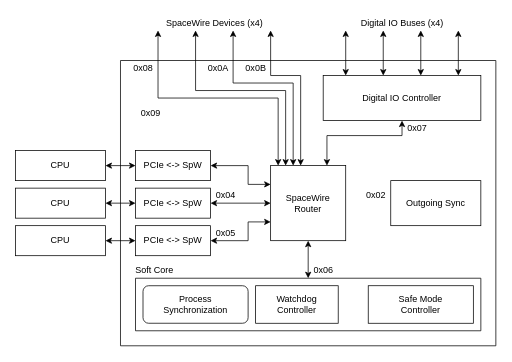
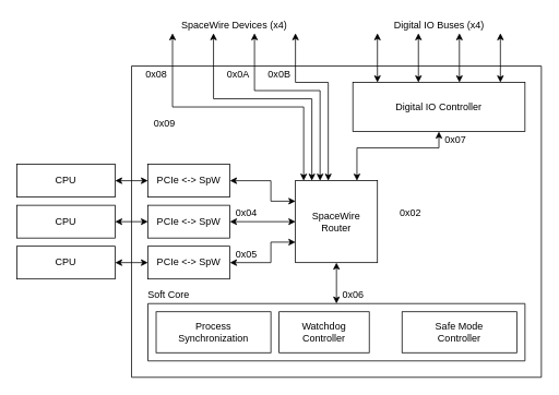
  <mxCell id="0" />
  <mxCell id="1" parent="0" />
  <mxCell id="2" value="" style="swimlane;startSize=0;perimeter=rectanglePerimeter;" parent="1" vertex="1"><mxGeometry y="80" width="500" height="380" as="geometry" x="160"><mxRectangle y="240" width="50" height="40" as="alternateBounds" /></mxGeometry></mxCell>
  <mxCell id="3" value="SpaceWire Router" style="rounded=0;whiteSpace=wrap;html=1;" parent="2" vertex="1"><mxGeometry x="200" y="140" width="100" height="100" as="geometry" /></mxCell>
  <mxCell id="4" value="" style="endArrow=classic;html=1;rounded=0;exitX=1;exitY=0.5;exitDx=0;exitDy=0;startArrow=classic;startFill=1;endFill=1;entryX=0;entryY=0.5;entryDx=0;entryDy=0;" parent="2" source="5" target="3" edge="1"><mxGeometry width="50" height="50" relative="1" as="geometry"><mxPoint x="120" y="310" as="sourcePoint" /><mxPoint x="225" y="70" as="targetPoint" /><Array as="points" /></mxGeometry></mxCell>
  <mxCell id="5" value="PCIe &amp;lt;-&amp;gt; SpW" style="rounded=0;whiteSpace=wrap;html=1;" parent="2" vertex="1"><mxGeometry x="20" y="170" width="100" height="40" as="geometry" /></mxCell>
  <mxCell id="6" value="PCIe &amp;lt;-&amp;gt; SpW" style="rounded=0;whiteSpace=wrap;html=1;" parent="2" vertex="1"><mxGeometry x="20" y="120" width="100" height="40" as="geometry" /></mxCell>
  <mxCell id="7" value="PCIe &amp;lt;-&amp;gt; SpW" style="rounded=0;whiteSpace=wrap;html=1;" parent="2" vertex="1"><mxGeometry x="20" y="220" width="100" height="40" as="geometry" /></mxCell>
  <mxCell id="8" value="Digital IO Controller" style="rounded=0;whiteSpace=wrap;html=1;" parent="2" vertex="1"><mxGeometry x="270" y="20" width="210" height="60" as="geometry" /></mxCell>
  <mxCell id="9" value="0x04" style="text;html=1;align=center;verticalAlign=middle;resizable=0;points=[];autosize=1;strokeColor=none;fillColor=none;" parent="2" vertex="1"><mxGeometry x="120" y="170" width="40" height="20" as="geometry" /></mxCell>
  <mxCell id="10" value="0x05" style="text;html=1;align=center;verticalAlign=middle;resizable=0;points=[];autosize=1;strokeColor=none;fillColor=none;" parent="2" vertex="1"><mxGeometry x="120" y="220" width="40" height="20" as="geometry" /></mxCell>
  <mxCell id="11" value="0x08" style="text;html=1;align=center;verticalAlign=middle;resizable=0;points=[];autosize=1;strokeColor=none;fillColor=none;" parent="2" vertex="1"><mxGeometry x="10" width="40" height="20" as="geometry" /></mxCell>
  <mxCell id="12" value="0x09" style="text;html=1;align=center;verticalAlign=middle;resizable=0;points=[];autosize=1;strokeColor=none;fillColor=none;" parent="2" vertex="1"><mxGeometry x="20" y="60" width="40" height="20" as="geometry" /></mxCell>
  <mxCell id="13" value="" style="endArrow=classic;html=1;rounded=0;exitX=0;exitY=0.25;exitDx=0;exitDy=0;startArrow=classic;startFill=1;endFill=1;entryX=1;entryY=0.5;entryDx=0;entryDy=0;" parent="2" source="3" target="6" edge="1"><mxGeometry width="50" height="50" relative="1" as="geometry"><mxPoint x="215" y="70" as="sourcePoint" /><mxPoint x="205" y="230" as="targetPoint" /><Array as="points"><mxPoint x="170" y="165" /><mxPoint x="170" y="140" /></Array></mxGeometry></mxCell>
  <mxCell id="14" value="" style="endArrow=classic;html=1;rounded=0;exitX=1;exitY=0.5;exitDx=0;exitDy=0;startArrow=classic;startFill=1;endFill=1;entryX=0;entryY=0.75;entryDx=0;entryDy=0;" parent="2" source="7" target="3" edge="1"><mxGeometry width="50" height="50" relative="1" as="geometry"><mxPoint x="255" y="240" as="sourcePoint" /><mxPoint x="235" y="70" as="targetPoint" /><Array as="points"><mxPoint x="170" y="240" /><mxPoint x="170" y="215" /></Array></mxGeometry></mxCell>
  <mxCell id="15" value="" style="endArrow=classic;html=1;rounded=0;startArrow=classic;startFill=1;endFill=1;" parent="2" edge="1"><mxGeometry width="50" height="50" relative="1" as="geometry"><mxPoint x="210" y="140" as="sourcePoint" /><mxPoint x="50" y="-40" as="targetPoint" /><Array as="points"><mxPoint x="210" y="50" /><mxPoint x="50" y="50" /></Array></mxGeometry></mxCell>
  <mxCell id="16" value="" style="endArrow=classic;startArrow=classic;html=1;rounded=0;exitX=0.75;exitY=0;exitDx=0;exitDy=0;entryX=0.5;entryY=1;entryDx=0;entryDy=0;" parent="2" source="3" target="8" edge="1"><mxGeometry width="50" height="50" relative="1" as="geometry"><mxPoint x="310" y="150" as="sourcePoint" /><mxPoint x="360" y="100" as="targetPoint" /><Array as="points"><mxPoint x="275" y="100" /><mxPoint x="375" y="100" /></Array></mxGeometry></mxCell>
  <mxCell id="17" value="Soft Core" style="text;html=1;align=center;verticalAlign=middle;resizable=0;points=[];autosize=1;strokeColor=none;fillColor=none;fontColor=default;" parent="2" vertex="1"><mxGeometry x="10" y="270" width="70" height="20" as="geometry" /></mxCell>
- <mxCell id="18" value="Outgoing Sync" style="whiteSpace=wrap;html=1;labelBackgroundColor=none;labelBorderColor=none;comic=0;jiggle=29;pointerEvents=1;fontColor=default;" parent="2" vertex="1"><mxGeometry x="360" y="160" width="120" height="60" as="geometry" /></mxCell>
  <mxCell id="19" value="0x07" style="text;html=1;align=center;verticalAlign=middle;resizable=0;points=[];autosize=1;strokeColor=none;fillColor=none;fontColor=default;" parent="2" vertex="1"><mxGeometry x="375" y="80" width="40" height="20" as="geometry" /></mxCell>
  <mxCell id="20" value="" style="endArrow=classic;html=1;rounded=0;startArrow=classic;startFill=1;endFill=1;" parent="1" edge="1"><mxGeometry width="50" height="50" relative="1" as="geometry"><mxPoint x="380" y="220" as="sourcePoint" /><mxPoint x="260" y="40" as="targetPoint" /><Array as="points"><mxPoint x="380" y="120" /><mxPoint x="260" y="120" /></Array></mxGeometry></mxCell>
  <mxCell id="21" value="" style="endArrow=classic;html=1;rounded=0;startArrow=classic;startFill=1;endFill=1;" parent="1" edge="1"><mxGeometry width="50" height="50" relative="1" as="geometry"><mxPoint x="390" y="220" as="sourcePoint" /><mxPoint x="310" y="40" as="targetPoint" /><Array as="points"><mxPoint x="390" y="110" /><mxPoint x="310" y="110" /></Array></mxGeometry></mxCell>
  <mxCell id="22" value="" style="endArrow=classic;html=1;rounded=0;startArrow=classic;startFill=1;endFill=1;" parent="1" edge="1"><mxGeometry width="50" height="50" relative="1" as="geometry"><mxPoint x="400" y="220" as="sourcePoint" /><mxPoint x="360" y="40" as="targetPoint" /><Array as="points"><mxPoint x="400" y="100" /><mxPoint x="360" y="100" /></Array></mxGeometry></mxCell>
  <mxCell id="23" value="SpaceWire Devices (x4)" style="text;html=1;align=center;verticalAlign=middle;resizable=0;points=[];autosize=1;strokeColor=none;fillColor=none;" parent="1" vertex="1"><mxGeometry x="215" y="20" width="140" height="20" as="geometry" /></mxCell>
  <mxCell id="24" value="" style="endArrow=classic;startArrow=classic;html=1;rounded=0;entryX=0;entryY=0.5;entryDx=0;entryDy=0;exitX=1;exitY=0.5;exitDx=0;exitDy=0;" parent="1" source="27" target="6" edge="1"><mxGeometry width="50" height="50" relative="1" as="geometry"><mxPoint x="120" y="200" as="sourcePoint" /><mxPoint x="700" y="210" as="targetPoint" /></mxGeometry></mxCell>
  <mxCell id="25" value="" style="endArrow=classic;startArrow=classic;html=1;rounded=0;entryX=0;entryY=0.5;entryDx=0;entryDy=0;exitX=1;exitY=0.5;exitDx=0;exitDy=0;" parent="1" source="28" target="5" edge="1"><mxGeometry width="50" height="50" relative="1" as="geometry"><mxPoint x="120" y="280" as="sourcePoint" /><mxPoint x="190" y="210" as="targetPoint" /></mxGeometry></mxCell>
  <mxCell id="26" value="" style="endArrow=classic;startArrow=classic;html=1;rounded=0;entryX=0;entryY=0.5;entryDx=0;entryDy=0;exitX=1;exitY=0.5;exitDx=0;exitDy=0;" parent="1" source="29" target="7" edge="1"><mxGeometry width="50" height="50" relative="1" as="geometry"><mxPoint x="120" y="360" as="sourcePoint" /><mxPoint x="200" y="220" as="targetPoint" /></mxGeometry></mxCell>
  <mxCell id="27" value="CPU" style="rounded=0;whiteSpace=wrap;html=1;" parent="1" vertex="1"><mxGeometry x="20" y="200" width="120" height="40" as="geometry" /></mxCell>
  <mxCell id="28" value="CPU" style="rounded=0;whiteSpace=wrap;html=1;" parent="1" vertex="1"><mxGeometry x="20" y="250" width="120" height="40" as="geometry" /></mxCell>
  <mxCell id="29" value="CPU" style="rounded=0;whiteSpace=wrap;html=1;" parent="1" vertex="1"><mxGeometry x="20" y="300" width="120" height="40" as="geometry" /></mxCell>
  <mxCell id="30" value="0x0A" style="text;html=1;align=center;verticalAlign=middle;resizable=0;points=[];autosize=1;strokeColor=none;fillColor=none;" parent="1" vertex="1"><mxGeometry x="270" y="80" width="40" height="20" as="geometry" /></mxCell>
  <mxCell id="31" value="0x0B" style="text;html=1;align=center;verticalAlign=middle;resizable=0;points=[];autosize=1;strokeColor=none;fillColor=none;" parent="1" vertex="1"><mxGeometry x="320" y="80" width="40" height="20" as="geometry" /></mxCell>
  <mxCell id="32" value="" style="endArrow=classic;startArrow=classic;html=1;rounded=0;" parent="1" edge="1"><mxGeometry width="50" height="50" relative="1" as="geometry"><mxPoint x="610" y="100" as="sourcePoint" /><mxPoint x="610" y="40" as="targetPoint" /></mxGeometry></mxCell>
  <mxCell id="33" value="" style="endArrow=classic;startArrow=classic;html=1;rounded=0;" parent="1" edge="1"><mxGeometry width="50" height="50" relative="1" as="geometry"><mxPoint x="560" y="100" as="sourcePoint" /><mxPoint x="560" y="40" as="targetPoint" /></mxGeometry></mxCell>
  <mxCell id="34" value="" style="endArrow=classic;startArrow=classic;html=1;rounded=0;" parent="1" edge="1"><mxGeometry width="50" height="50" relative="1" as="geometry"><mxPoint x="510" y="100" as="sourcePoint" /><mxPoint x="510" y="40" as="targetPoint" /></mxGeometry></mxCell>
  <mxCell id="35" value="" style="endArrow=classic;startArrow=classic;html=1;rounded=0;" parent="1" edge="1"><mxGeometry width="50" height="50" relative="1" as="geometry"><mxPoint x="460" y="100" as="sourcePoint" /><mxPoint x="460" y="40" as="targetPoint" /></mxGeometry></mxCell>
  <mxCell id="36" value="Digital IO Buses (x4)" style="text;html=1;align=center;verticalAlign=middle;resizable=0;points=[];autosize=1;strokeColor=none;fillColor=none;" parent="1" vertex="1"><mxGeometry x="470" y="20" width="130" height="20" as="geometry" /></mxCell>
  <mxCell id="37" value="" style="swimlane;startSize=0;labelPosition=left;verticalLabelPosition=top;align=right;verticalAlign=bottom;fontColor=default;labelBackgroundColor=none;labelBorderColor=none;enumerate=0;comic=0;jiggle=29;pointerEvents=1;metaEdit=1;noLabel=0;" parent="1" vertex="1"><mxGeometry x="180" y="370" width="460" height="70" as="geometry"><mxRectangle x="20" y="530" width="50" height="40" as="alternateBounds" /></mxGeometry></mxCell>
- <mxCell id="38" value="Process&lt;br&gt;Synchronization" style="whiteSpace=wrap;html=1;labelBackgroundColor=none;labelBorderColor=none;comic=0;jiggle=29;pointerEvents=1;fontColor=default;rounded=1;" parent="37" vertex="1"><mxGeometry x="10" y="10" width="140" height="50" as="geometry" /></mxCell>
+ <mxCell id="38" value="Process&lt;br&gt;Synchronization" style="rounded=0;whiteSpace=wrap;html=1;labelBackgroundColor=none;labelBorderColor=none;comic=0;jiggle=29;pointerEvents=1;fontColor=default;" parent="37" vertex="1"><mxGeometry x="10" y="10" width="140" height="50" as="geometry" /></mxCell>
  <mxCell id="39" value="Watchdog&lt;br&gt;Controller" style="whiteSpace=wrap;html=1;labelBackgroundColor=none;labelBorderColor=none;comic=0;jiggle=29;pointerEvents=1;fontColor=default;" parent="37" vertex="1"><mxGeometry x="160" y="10" width="110" height="50" as="geometry" /></mxCell>
  <mxCell id="40" value="Safe Mode&lt;br&gt;Controller" style="whiteSpace=wrap;html=1;labelBackgroundColor=none;labelBorderColor=none;comic=0;jiggle=29;pointerEvents=1;fontColor=default;" parent="37" vertex="1"><mxGeometry x="310" y="10" width="140" height="50" as="geometry" /></mxCell>
  <mxCell id="41" value="" style="endArrow=classic;startArrow=classic;html=1;rounded=0;fontColor=default;entryX=0.5;entryY=1;entryDx=0;entryDy=0;exitX=0.5;exitY=0;exitDx=0;exitDy=0;" parent="1" source="37" target="3" edge="1"><mxGeometry width="50" height="50" relative="1" as="geometry"><mxPoint x="360" y="310" as="sourcePoint" /><mxPoint x="410" y="260" as="targetPoint" /></mxGeometry></mxCell>
  <mxCell id="42" value="0x06" style="text;html=1;align=center;verticalAlign=middle;resizable=0;points=[];autosize=1;strokeColor=none;fillColor=none;fontColor=default;" parent="1" vertex="1"><mxGeometry x="410" y="350" width="40" height="20" as="geometry" /></mxCell>
  <mxCell id="43" value="0x02" style="text;html=1;align=center;verticalAlign=middle;resizable=0;points=[];autosize=1;strokeColor=none;fillColor=none;fontColor=default;" parent="1" vertex="1"><mxGeometry x="480" y="250" width="40" height="20" as="geometry" /></mxCell>
